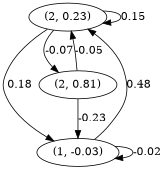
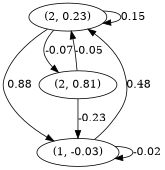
  digraph {
    n1 [label="(2, 0.23)"]
    n2 [label="(1, -0.03)"]
    n3 [label="(2, 0.81)"]
    n1 -> n1 [label=0.15]
-   n1 -> n2 [label=0.18]
+   n1 -> n2 [label=0.88]
    n1 -> n3 [label=-0.07]
    n2 -> n1 [label=0.48]
    n2 -> n2 [label=-0.02]
    n3 -> n1 [label=-0.05]
    n3 -> n2 [label=-0.23]
  }
